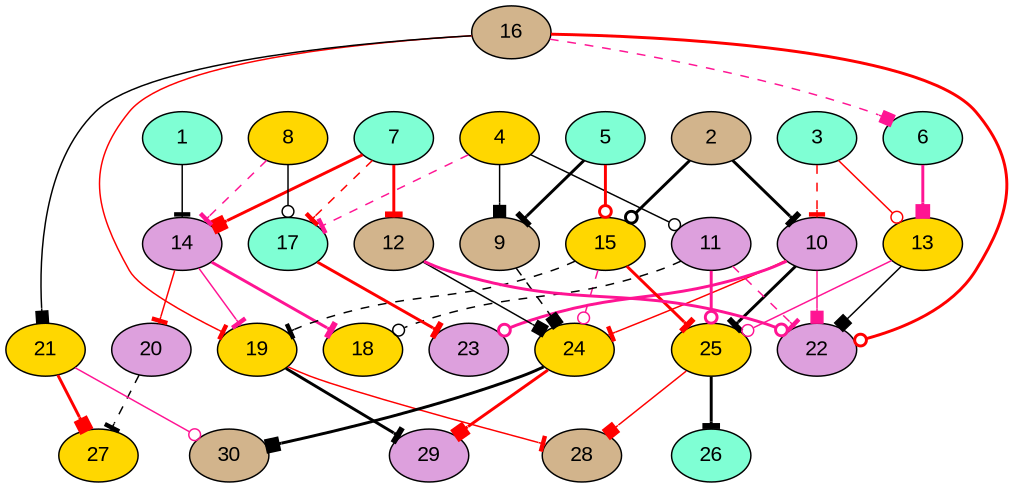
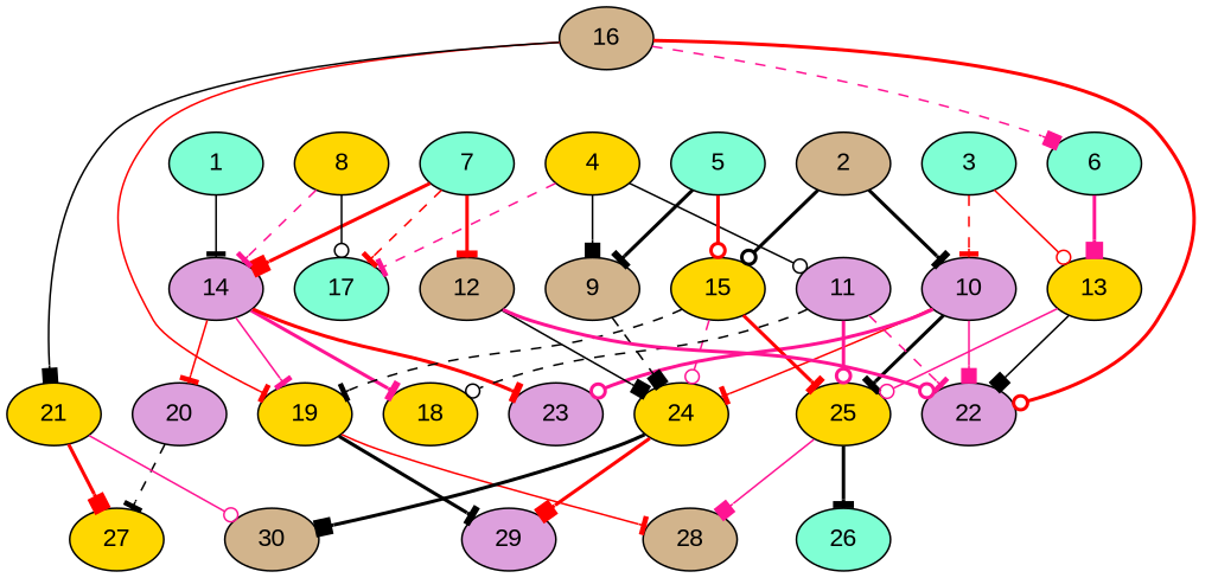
  digraph {
    fontname="Liberation Sans"
    node [alpha=0.15 fillcolor=gold fontname="Liberation Sans" style=filled]
    edge [arrowhead=tee color=black fontname="Liberation Sans" style=bold]
    1 [alpha=0.09 expect_size=40145920 fillcolor=aquamarine]
    14 [alpha=0.19 expect_size=20512768 fillcolor=plum]
    20 [alpha=0.03 expect_size=17772544 fillcolor=plum]
    18 [alpha=0.04 expect_size=10256384]
    19 [alpha=0.19 expect_size=47900672]
    27 [alpha=0.01 expect_size=19848192]
    29 [alpha=0.00 expect_size=14552064 fillcolor=plum]
    28 [alpha=0.17 expect_size=51920896 fillcolor=tan]
    2 [alpha=0.13 expect_size=43536384 fillcolor=tan]
    10 [expect_size=39016448 fillcolor=plum]
    15 [alpha=0.11 expect_size=32865280]
    24 [alpha=0.05 expect_size=46580736]
    22 [alpha=0.16 expect_size=42348544 fillcolor=plum]
    23 [alpha=0.01 expect_size=37967872 fillcolor=plum]
    25 [alpha=0.11 expect_size=44926976]
    30 [alpha=0.18 expect_size=13204480 fillcolor=tan]
    26 [expect_size=23078912 fillcolor=aquamarine]
    3 [alpha=0.16 expect_size=29189120 fillcolor=aquamarine]
    13 [alpha=0.04 expect_size=30622720]
    4 [alpha=0.05 expect_size=51558400]
    9 [alpha=0.07 expect_size=23735296 fillcolor=tan]
    11 [expect_size=26164224 fillcolor=plum]
    17 [alpha=0.14 expect_size=29495296 fillcolor=aquamarine]
    5 [alpha=0.04 expect_size=7429120 fillcolor=aquamarine]
    6 [expect_size=49630208 fillcolor=aquamarine]
    16 [alpha=0.19 expect_size=42047488 fillcolor=tan]
    21 [alpha=0.01 expect_size=6202368]
    7 [alpha=0.12 expect_size=11033600 fillcolor=aquamarine]
    12 [alpha=0.18 expect_size=46821376 fillcolor=tan]
    8 [alpha=0.16 expect_size=26593280]
    1 -> 14 [style=solid]
    14 -> 20 [color=red style=solid]
    14 -> 18 [color=deeppink]
    14 -> 19 [color=deeppink style=solid]
    20 -> 27 [style=dashed]
    19 -> 29
    19 -> 28 [color=red style=solid]
    2 -> 10
    2 -> 15 [arrowhead=odot]
    10 -> 24 [color=red style=solid]
    10 -> 22 [arrowhead=box color=deeppink style=solid]
    10 -> 23 [arrowhead=odot color=deeppink]
    10 -> 25
    15 -> 19 [style=dashed]
    15 -> 24 [arrowhead=odot color=deeppink style=dashed]
    15 -> 25 [color=red]
    24 -> 29 [arrowhead=box color=red]
    24 -> 30 [arrowhead=box]
-   25 -> 28 [arrowhead=box color=red style=solid]
+   25 -> 28 [arrowhead=box color=deeppink style=solid]
    25 -> 26
    3 -> 10 [color=red style=dashed]
    3 -> 13 [arrowhead=odot color=red style=solid]
    13 -> 22 [arrowhead=box style=solid]
    13 -> 25 [arrowhead=odot color=deeppink style=solid]
    4 -> 9 [arrowhead=box style=solid]
    4 -> 11 [arrowhead=odot style=solid]
    4 -> 17 [color=deeppink style=dashed]
    9 -> 24 [arrowhead=box style=dashed]
    11 -> 18 [arrowhead=odot style=dashed]
    11 -> 22 [color=deeppink style=dashed]
    11 -> 25 [arrowhead=odot color=deeppink]
-   17 -> 23 [color=red]
+   14 -> 23 [color=red]
    5 -> 15 [arrowhead=odot color=red]
    5 -> 9
    6 -> 13 [arrowhead=box color=deeppink]
    16 -> 19 [color=red style=solid]
    16 -> 22 [arrowhead=odot color=red]
    16 -> 6 [arrowhead=box color=deeppink style=dashed]
    16 -> 21 [arrowhead=box style=solid]
    21 -> 27 [arrowhead=box color=red]
    21 -> 30 [arrowhead=odot color=deeppink style=solid]
    7 -> 14 [arrowhead=box color=red]
    7 -> 17 [color=red style=dashed]
    7 -> 12 [color=red]
    12 -> 24 [arrowhead=box style=solid]
    12 -> 22 [arrowhead=odot color=deeppink]
    8 -> 14 [color=deeppink style=dashed]
    8 -> 17 [arrowhead=odot style=solid]
  }
